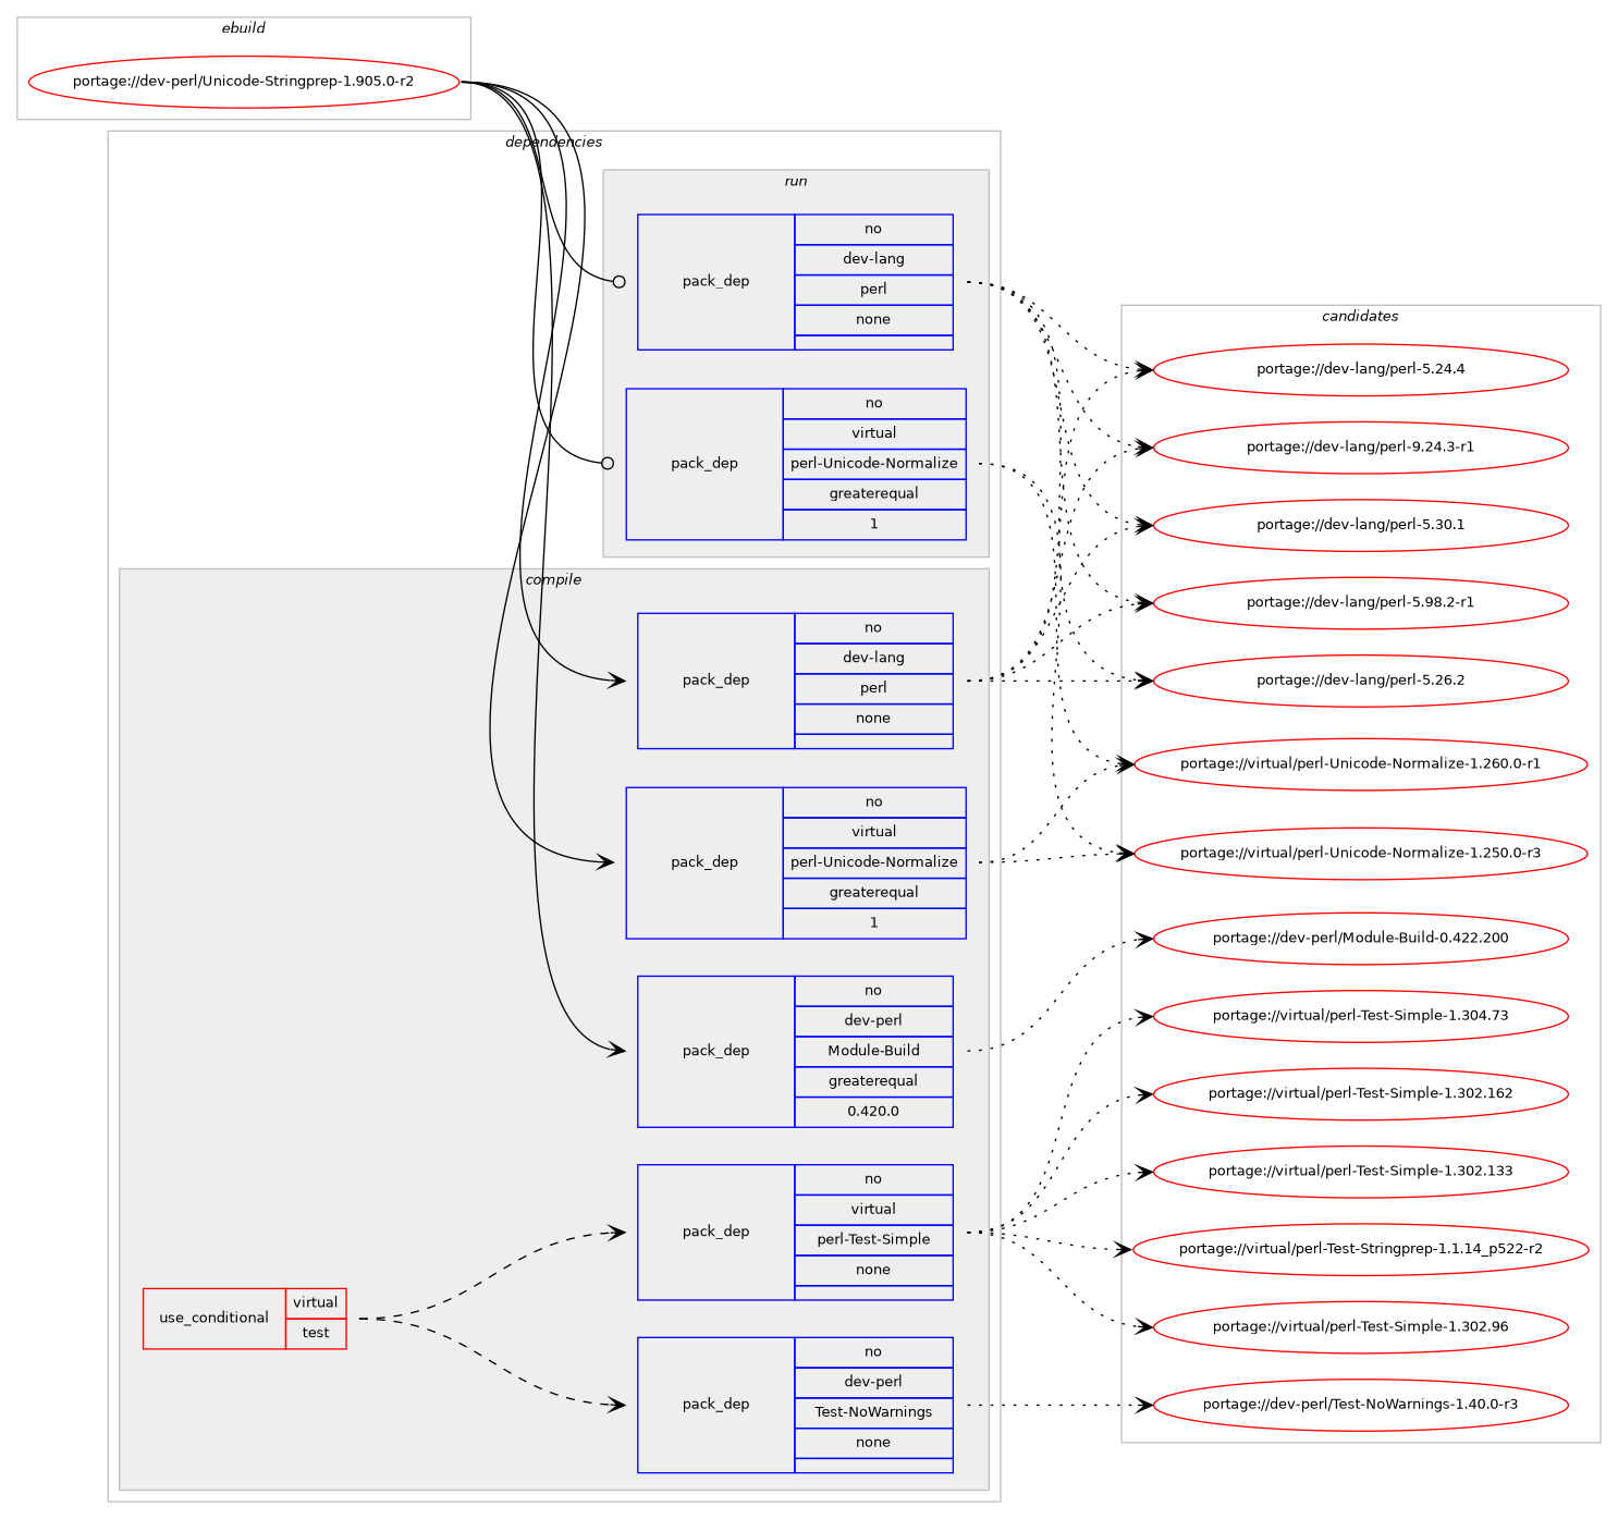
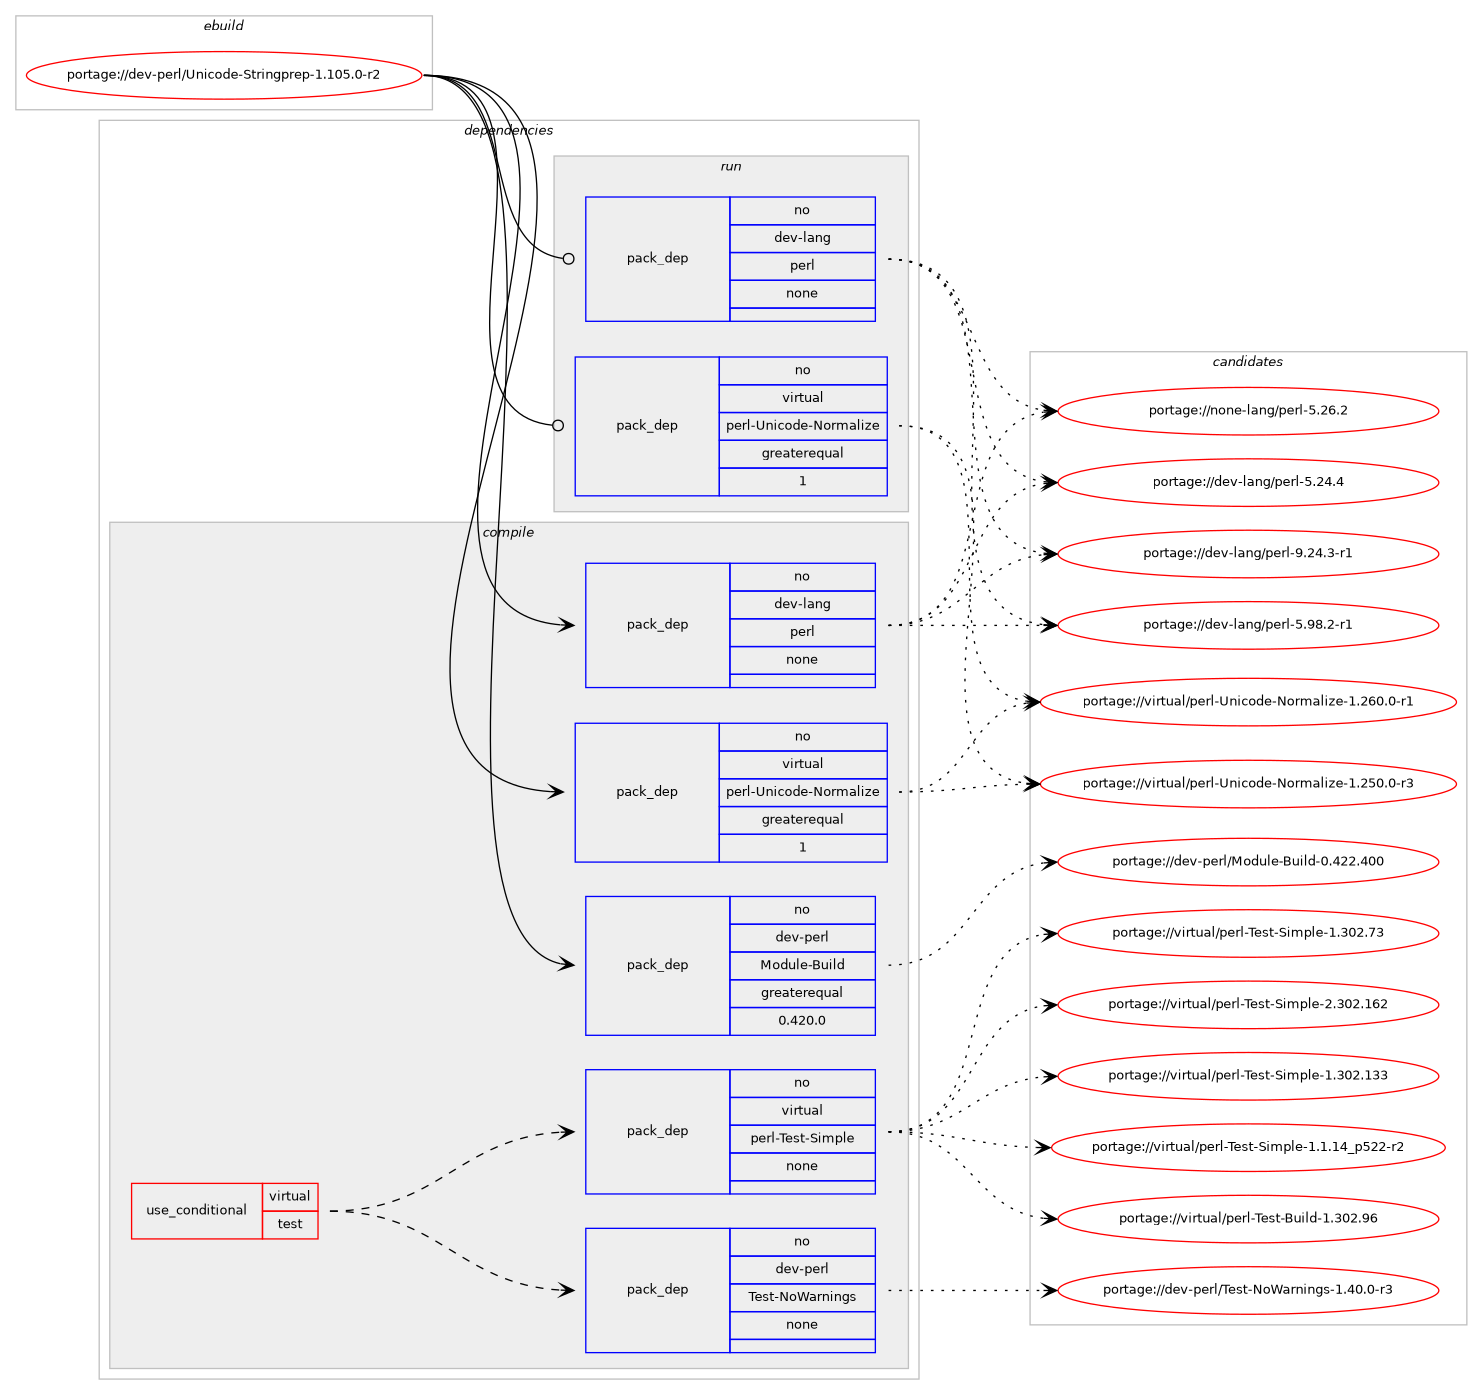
  digraph {
    compound=true
    concentrate=true
    fontname=Helvetica
    fontsize=10
    newrank=true
    rankdir=LR
    ranksep=1.5
    node [color=red fontname=Helvetica fontsize=10]
    edge [arrowhead=vee headport=w style=dotted tailport=e weight=100]
-   n1 [label="portage://dev-perl/Unicode-Stringprep-1.905.0-r2" width=4]
+   n1 [label="portage://dev-perl/Unicode-Stringprep-1.105.0-r2" width=4]
    n2 [color=blue label=<<TABLE BORDER="0" CELLBORDER="1" CELLSPACING="0" CELLPADDING="4" WIDTH="220"><TR><TD ROWSPAN="6" CELLPADDING="30">pack_dep</TD></TR><TR><TD WIDTH="110">no</TD></TR><TR><TD>virtual</TD></TR><TR><TD>perl-Test-Simple</TD></TR><TR><TD>none</TD></TR><TR><TD></TD></TR></TABLE>> shape=none]
    n3 [color=blue label=<<TABLE BORDER="0" CELLBORDER="1" CELLSPACING="0" CELLPADDING="4" WIDTH="220"><TR><TD ROWSPAN="6" CELLPADDING="30">pack_dep</TD></TR><TR><TD WIDTH="110">no</TD></TR><TR><TD>dev-perl</TD></TR><TR><TD>Test-NoWarnings</TD></TR><TR><TD>none</TD></TR><TR><TD></TD></TR></TABLE>> shape=none]
    n4 [label=<<TABLE BORDER="0" CELLBORDER="1" CELLSPACING="0" CELLPADDING="4"><TR><TD ROWSPAN="3" CELLPADDING="10">use_conditional</TD></TR><TR><TD>virtual</TD></TR><TR><TD>test</TD></TR></TABLE>> shape=none]
    n5 [color=blue label=<<TABLE BORDER="0" CELLBORDER="1" CELLSPACING="0" CELLPADDING="4" WIDTH="220"><TR><TD ROWSPAN="6" CELLPADDING="30">pack_dep</TD></TR><TR><TD WIDTH="110">no</TD></TR><TR><TD>dev-lang</TD></TR><TR><TD>perl</TD></TR><TR><TD>none</TD></TR><TR><TD></TD></TR></TABLE>> shape=none]
    n6 [color=blue label=<<TABLE BORDER="0" CELLBORDER="1" CELLSPACING="0" CELLPADDING="4" WIDTH="220"><TR><TD ROWSPAN="6" CELLPADDING="30">pack_dep</TD></TR><TR><TD WIDTH="110">no</TD></TR><TR><TD>dev-perl</TD></TR><TR><TD>Module-Build</TD></TR><TR><TD>greaterequal</TD></TR><TR><TD>0.420.0</TD></TR></TABLE>> shape=none]
    n7 [color=blue label=<<TABLE BORDER="0" CELLBORDER="1" CELLSPACING="0" CELLPADDING="4" WIDTH="220"><TR><TD ROWSPAN="6" CELLPADDING="30">pack_dep</TD></TR><TR><TD WIDTH="110">no</TD></TR><TR><TD>virtual</TD></TR><TR><TD>perl-Unicode-Normalize</TD></TR><TR><TD>greaterequal</TD></TR><TR><TD>1</TD></TR></TABLE>> shape=none]
    n8 [color=blue label=<<TABLE BORDER="0" CELLBORDER="1" CELLSPACING="0" CELLPADDING="4" WIDTH="220"><TR><TD ROWSPAN="6" CELLPADDING="30">pack_dep</TD></TR><TR><TD WIDTH="110">no</TD></TR><TR><TD>dev-lang</TD></TR><TR><TD>perl</TD></TR><TR><TD>none</TD></TR><TR><TD></TD></TR></TABLE>> shape=none]
    n9 [color=blue label=<<TABLE BORDER="0" CELLBORDER="1" CELLSPACING="0" CELLPADDING="4" WIDTH="220"><TR><TD ROWSPAN="6" CELLPADDING="30">pack_dep</TD></TR><TR><TD WIDTH="110">no</TD></TR><TR><TD>virtual</TD></TR><TR><TD>perl-Unicode-Normalize</TD></TR><TR><TD>greaterequal</TD></TR><TR><TD>1</TD></TR></TABLE>> shape=none]
-   n10 [label="portage://virtual/perl-Test-Simple-1.302.96" width=4]
-   n11 [label="portage://virtual/perl-Test-Simple-1.304.73" width=4]
-   n12 [label="portage://virtual/perl-Test-Simple-1.302.162" width=4]
+   n10 [label="portage://virtual/perl-Test-Build-1.302.96" width=4]
+   n11 [label="portage://virtual/perl-Test-Simple-1.302.73" width=4]
+   n12 [label="portage://virtual/perl-Test-Simple-2.302.162" width=4]
    n13 [label="portage://virtual/perl-Test-Simple-1.302.133" width=4]
-   n14 [label="portage://virtual/perl-Test-Stringprep-1.1.14_p522-r2" width=4]
+   n14 [label="portage://virtual/perl-Test-Simple-1.1.14_p522-r2" width=4]
    n15 [label="portage://dev-perl/Test-NoWarnings-1.40.0-r3" width=4]
-   n16 [label="portage://dev-lang/perl-5.30.1" width=4]
    n17 [label="portage://dev-lang/perl-5.98.2-r1" width=4]
-   n18 [label="portage://dev-lang/perl-5.26.2" width=4]
+   n18 [label="portage://none-lang/perl-5.26.2" width=4]
    n19 [label="portage://dev-lang/perl-5.24.4" width=4]
    n20 [label="portage://dev-lang/perl-9.24.3-r1" width=4]
-   n21 [label="portage://dev-perl/Module-Build-0.422.200" width=4]
+   n21 [label="portage://dev-perl/Module-Build-0.422.400" width=4]
    n22 [label="portage://virtual/perl-Unicode-Normalize-1.260.0-r1" width=4]
    n23 [label="portage://virtual/perl-Unicode-Normalize-1.250.0-r3" width=4]
    subgraph cluster_1 {
      color=gray
      label=<<i>ebuild</i>>
      rank=same
      n1
    }
    subgraph cluster_2 {
      color=gray
      label=<<i>dependencies</i>>
      subgraph cluster_3 {
        color=gray
        fillcolor="#eeeeee"
        label=<<i>compile</i>>
        style=filled
        subgraph sub_4 {
          color=gray
          fillcolor="#eeeeee"
          label=<<i>compile</i>>
          style=filled
          n4
          subgraph sub_5 {
            color=gray
            fillcolor="#eeeeee"
            label=<<i>compile</i>>
            style=filled
            n2
          }
          subgraph sub_6 {
            color=gray
            fillcolor="#eeeeee"
            label=<<i>compile</i>>
            style=filled
            n3
          }
        }
        subgraph sub_7 {
          color=gray
          fillcolor="#eeeeee"
          label=<<i>compile</i>>
          style=filled
          n5
        }
        subgraph sub_8 {
          color=gray
          fillcolor="#eeeeee"
          label=<<i>compile</i>>
          style=filled
          n6
        }
        subgraph sub_9 {
          color=gray
          fillcolor="#eeeeee"
          label=<<i>compile</i>>
          style=filled
          n7
        }
      }
      subgraph cluster_10 {
        color=gray
        fillcolor="#eeeeee"
        label=<<i>compile and run</i>>
        style=filled
      }
      subgraph cluster_11 {
        color=gray
        fillcolor="#eeeeee"
        label=<<i>run</i>>
        style=filled
        subgraph sub_12 {
          color=gray
          fillcolor="#eeeeee"
          label=<<i>run</i>>
          style=filled
          n8
        }
        subgraph sub_13 {
          color=gray
          fillcolor="#eeeeee"
          label=<<i>run</i>>
          style=filled
          n9
        }
      }
    }
    subgraph cluster_14 {
      color=gray
      label=<<i>candidates</i>>
      rank=same
      subgraph sub_15 {
        color=black
        label=<<i>candidates</i>>
        nodesep=1
        rank=same
        n10
        n11
        n12
        n13
        n14
      }
      subgraph sub_16 {
        color=black
        label=<<i>candidates</i>>
        nodesep=1
        rank=same
        n15
      }
      subgraph sub_17 {
        color=black
        label=<<i>candidates</i>>
        nodesep=1
        rank=same
-       n16
        n17
        n18
        n19
        n20
      }
      subgraph sub_18 {
        color=black
        label=<<i>candidates</i>>
        nodesep=1
        rank=same
        n21
      }
      subgraph sub_19 {
        color=black
        label=<<i>candidates</i>>
        nodesep=1
        rank=same
        n22
        n23
      }
      subgraph sub_20 {
        color=black
        label=<<i>candidates</i>>
        nodesep=1
        rank=same
-       n16
        n17
        n18
        n19
        n20
      }
      subgraph sub_21 {
        color=black
        label=<<i>candidates</i>>
        nodesep=1
        rank=same
        n22
        n23
      }
    }
    n1 -> n5 [style=solid weight=20]
    n1 -> n6 [style=solid weight=20]
    n1 -> n7 [style=solid weight=20]
    n1 -> n8 [arrowhead=odot style=solid weight=20]
    n1 -> n9 [arrowhead=odot style=solid weight=20]
    n2 -> n10
    n2 -> n11
    n2 -> n12
    n2 -> n13
    n2 -> n14
    n3 -> n15
    n4 -> n2 [style=dashed weight=20]
    n4 -> n3 [style=dashed weight=20]
-   n5 -> n16
    n5 -> n17
    n5 -> n18
    n5 -> n19
    n5 -> n20
    n6 -> n21
    n7 -> n22
    n7 -> n23
-   n8 -> n16
    n8 -> n17
    n8 -> n18
    n8 -> n19
    n8 -> n20
    n9 -> n22
    n9 -> n23
  }
